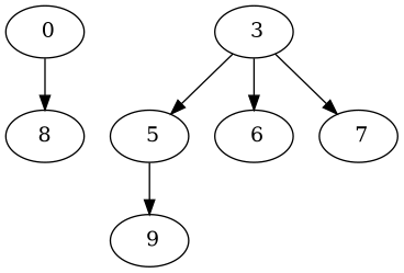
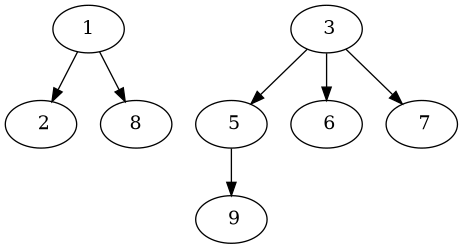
  digraph {
-   " 0"
+   " 0" [label=1]
+   " 2"
    n3 [label=8]
    " 3"
    " 5"
    " 6"
    " 7"
    " 9"
+   " 0" -> " 2"
    " 0" -> n3
    " 3" -> " 5"
    " 3" -> " 6"
    " 3" -> " 7"
    " 5" -> " 9"
  }
